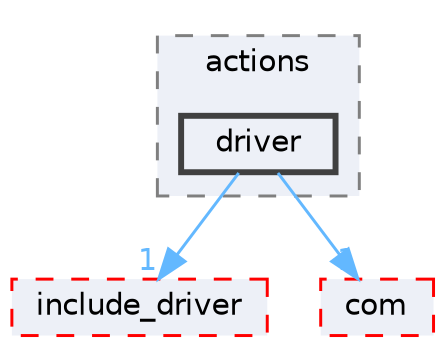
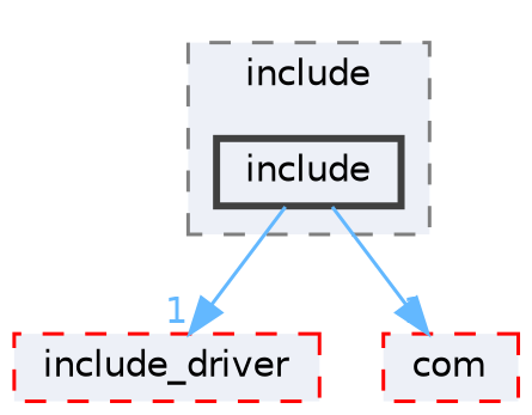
  digraph {
    compound=true
    node [color=red fillcolor="#edf0f7" fontname=Helvetica fontsize=10 shape=box style="filled,dashed"]
    edge [color=steelblue1 fontcolor=steelblue1 fontname=Helvetica fontsize=10 headlabel=1 labeldistance=1.5 labelfontname=Helvetica labelfontsize=10]
-   n1 [color=grey25 height=0.2 label=driver style="filled,bold" width=0.4]
+   n1 [color=grey25 height=0.2 label=include style="filled,bold" width=0.4]
    n2 [height=0.2 label=include_driver width=0.4]
    n3 [height=0.2 label=com width=0.4]
    subgraph cluster_1 {
      bgcolor="#edf0f7"
      fontname=Helvetica
      fontsize=10
-     label=actions
+     label=include
      pencolor=grey50
      style="filled,dashed"
      n1
    }
    n1 -> n2
    n1 -> n3
  }
